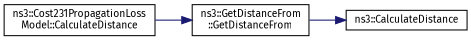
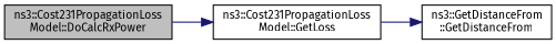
  digraph {
    fontname="Fira Sans"
    rankdir=LR
    node [color=black fillcolor=white fontname="Fira Sans" fontsize=10 shape=record style=filled]
    edge [color=midnightblue fontname="Fira Sans" fontsize=10 labelfontname=Helvetica labelfontsize=10 style=solid]
-   n2 [height=0.2 label="ns3::Cost231PropagationLoss\lModel::CalculateDistance" width=0.4]
+   n1 [fillcolor=grey75 fontcolor=black height=0.2 label="ns3::Cost231PropagationLoss\lModel::DoCalcRxPower" width=0.4]
+   n2 [height=0.2 label="ns3::Cost231PropagationLoss\lModel::GetLoss" width=0.4]
    n3 [height=0.2 label="ns3::GetDistanceFrom\l::GetDistanceFrom" width=0.4]
-   n4 [height=0.2 label="ns3::CalculateDistance" width=0.4]
+   n1 -> n2
    n2 -> n3
-   n3 -> n4
  }
